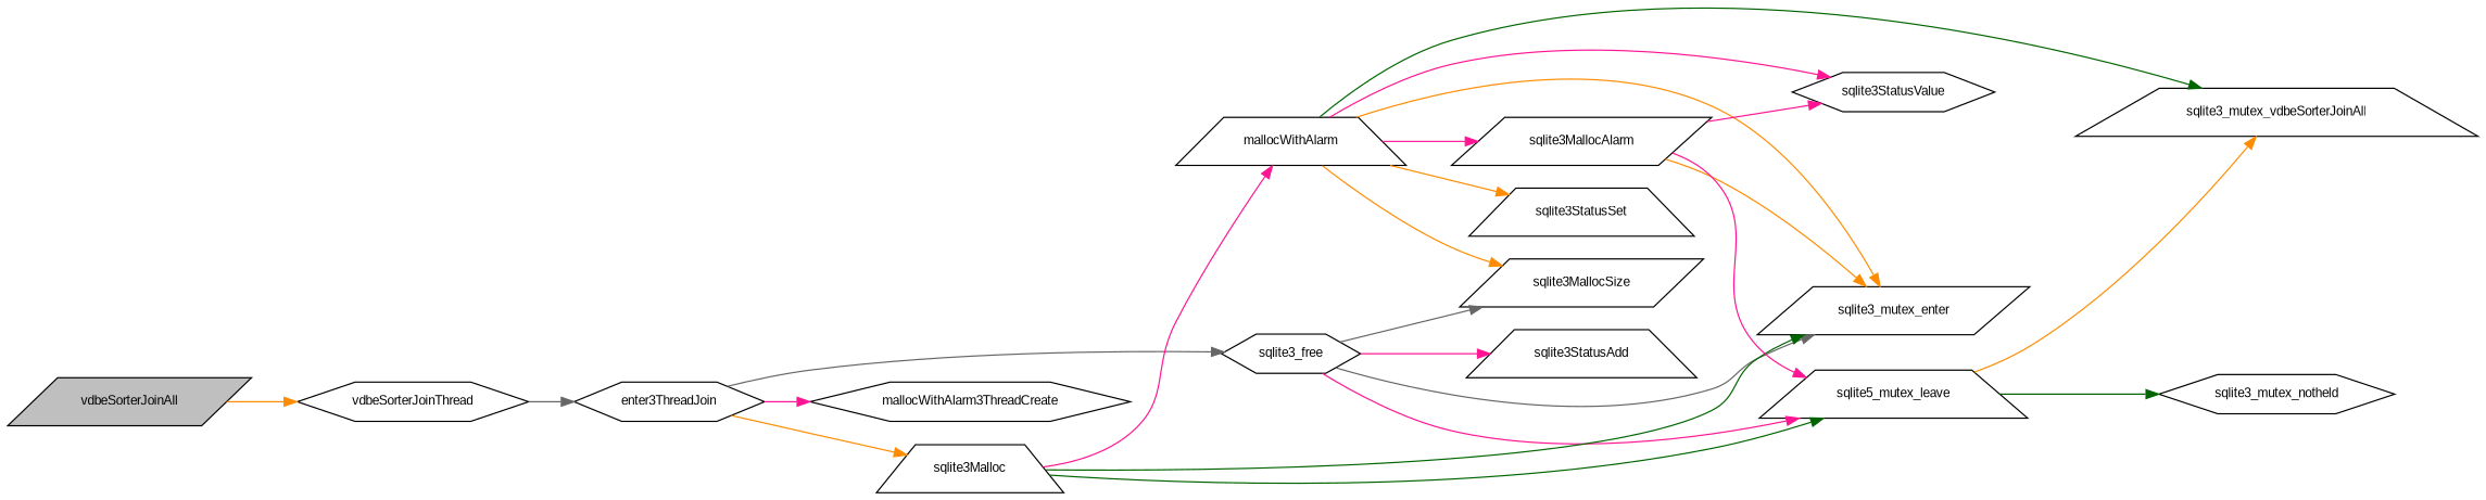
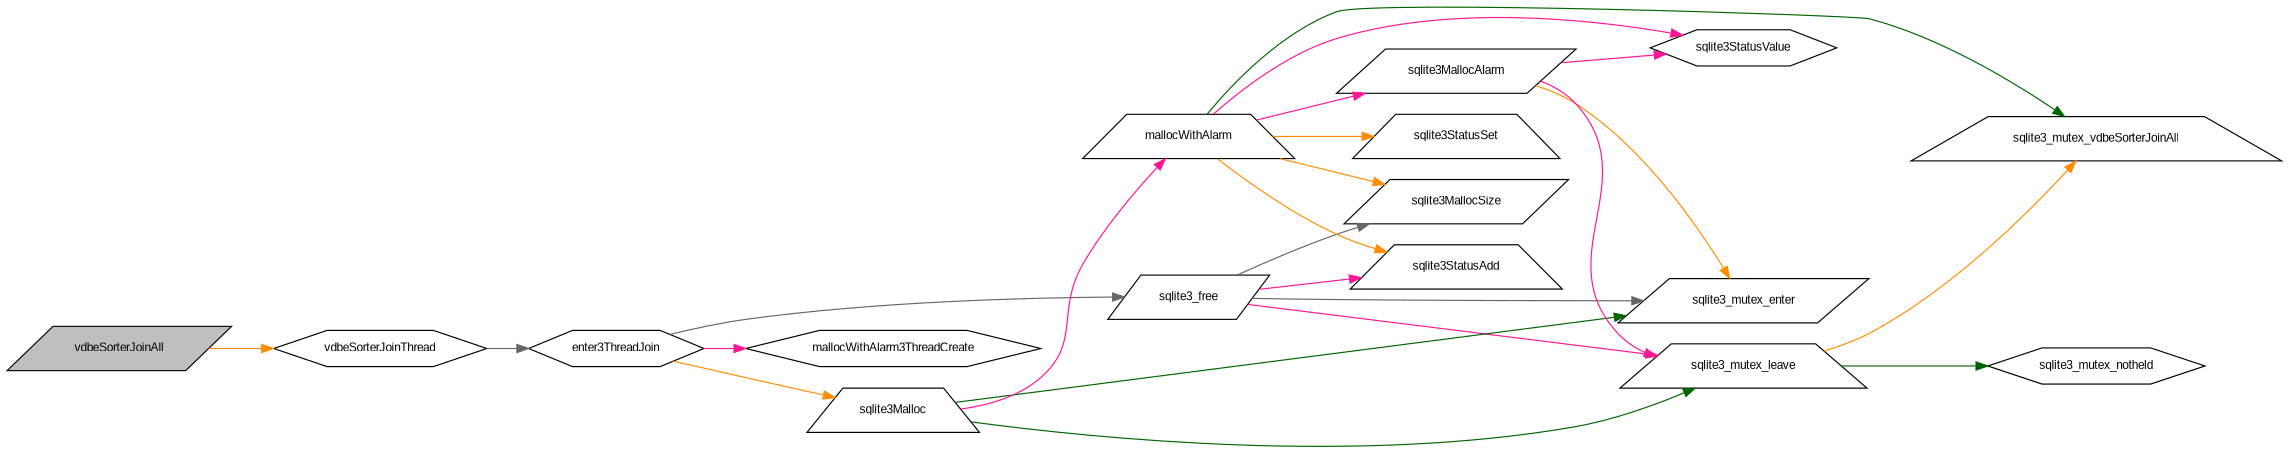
  digraph {
    fontname="Liberation Sans"
    rankdir=LR
    node [color=black fillcolor=white fontname="Liberation Sans" fontsize=10 shape=trapezium style=filled]
    edge [color=deeppink fontname="Liberation Sans" fontsize=10 labelfontname=FreeSans labelfontsize=10 style=solid]
    n1 [fillcolor=grey75 fontcolor=black height=0.2 label=vdbeSorterJoinAll shape=parallelogram width=0.4]
    n2 [height=0.2 label=vdbeSorterJoinThread shape=hexagon width=0.4]
    n3 [height=0.2 label=enter3ThreadJoin shape=hexagon width=0.4]
-   n4 [height=0.2 label=sqlite3_free shape=hexagon width=0.4]
+   n4 [height=0.2 label=sqlite3_free shape=parallelogram width=0.4]
    n5 [height=0.2 label=mallocWithAlarm3ThreadCreate shape=hexagon width=0.4]
    n6 [height=0.2 label=sqlite3Malloc width=0.4]
    n7 [height=0.2 label=sqlite3_mutex_enter shape=parallelogram width=0.4]
    n8 [height=0.2 label=sqlite3StatusAdd width=0.4]
    n9 [height=0.2 label=sqlite3MallocSize shape=parallelogram width=0.4]
-   n10 [height=0.2 label=sqlite5_mutex_leave width=0.4]
+   n10 [height=0.2 label=sqlite3_mutex_leave width=0.4]
    n11 [height=0.2 label=mallocWithAlarm width=0.4]
    n12 [height=0.2 label=sqlite3_mutex_vdbeSorterJoinAll width=0.4]
    n13 [height=0.2 label=sqlite3_mutex_notheld shape=hexagon width=0.4]
    n14 [height=0.2 label=sqlite3StatusSet width=0.4]
    n15 [height=0.2 label=sqlite3StatusValue shape=hexagon width=0.4]
    n16 [height=0.2 label=sqlite3MallocAlarm shape=parallelogram width=0.4]
    n1 -> n2 [color=darkorange]
    n2 -> n3 [color=gray40]
    n3 -> n4 [color=gray40]
    n3 -> n5
    n3 -> n6 [color=darkorange]
    n4 -> n7 [color=gray40]
    n4 -> n8
    n4 -> n9 [color=gray40]
    n4 -> n10
    n6 -> n7 [color=darkgreen]
    n6 -> n10 [color=darkgreen]
    n6 -> n11
    n10 -> n12 [color=darkorange]
    n10 -> n13 [color=darkgreen]
-   n11 -> n7 [color=darkorange]
+   n11 -> n8 [color=darkorange]
    n11 -> n9 [color=darkorange]
    n11 -> n12 [color=darkgreen]
    n11 -> n14 [color=darkorange]
    n11 -> n15
    n11 -> n16
    n16 -> n7 [color=darkorange]
    n16 -> n10
    n16 -> n15
  }
